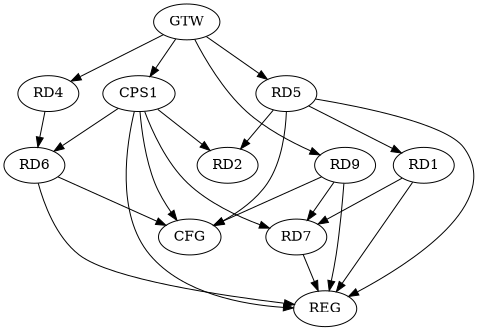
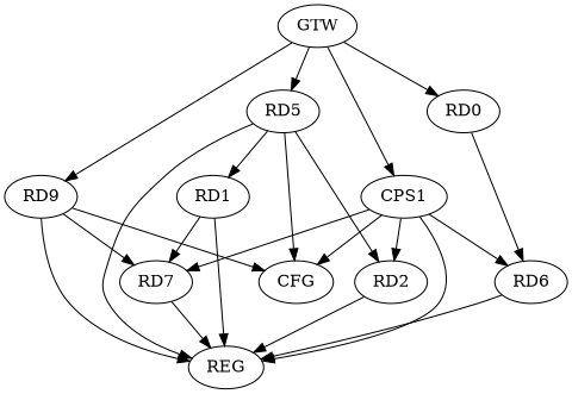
  strict digraph {
    n1 [label=RD1]
    n2 [label=RD7]
    n3 [label=REG]
    n4 [label=RD2]
    n5 [label=RD9]
    n6 [label=CFG]
-   n7 [label=RD4]
+   n7 [label=RD0]
    n8 [label=RD6]
    n9 [label=RD5]
    n10 [label=CPS1]
    n11 [label=GTW]
    n1 -> n2
    n1 -> n3
    n2 -> n3
+   n4 -> n3
    n5 -> n2
    n5 -> n3
    n5 -> n6
    n7 -> n8
    n8 -> n3
-   n8 -> n6
    n9 -> n1
    n9 -> n3
    n9 -> n4
    n9 -> n6
    n10 -> n2
    n10 -> n3
    n10 -> n4
    n10 -> n6
    n10 -> n8
    n11 -> n5
    n11 -> n7
    n11 -> n9
    n11 -> n10
  }
